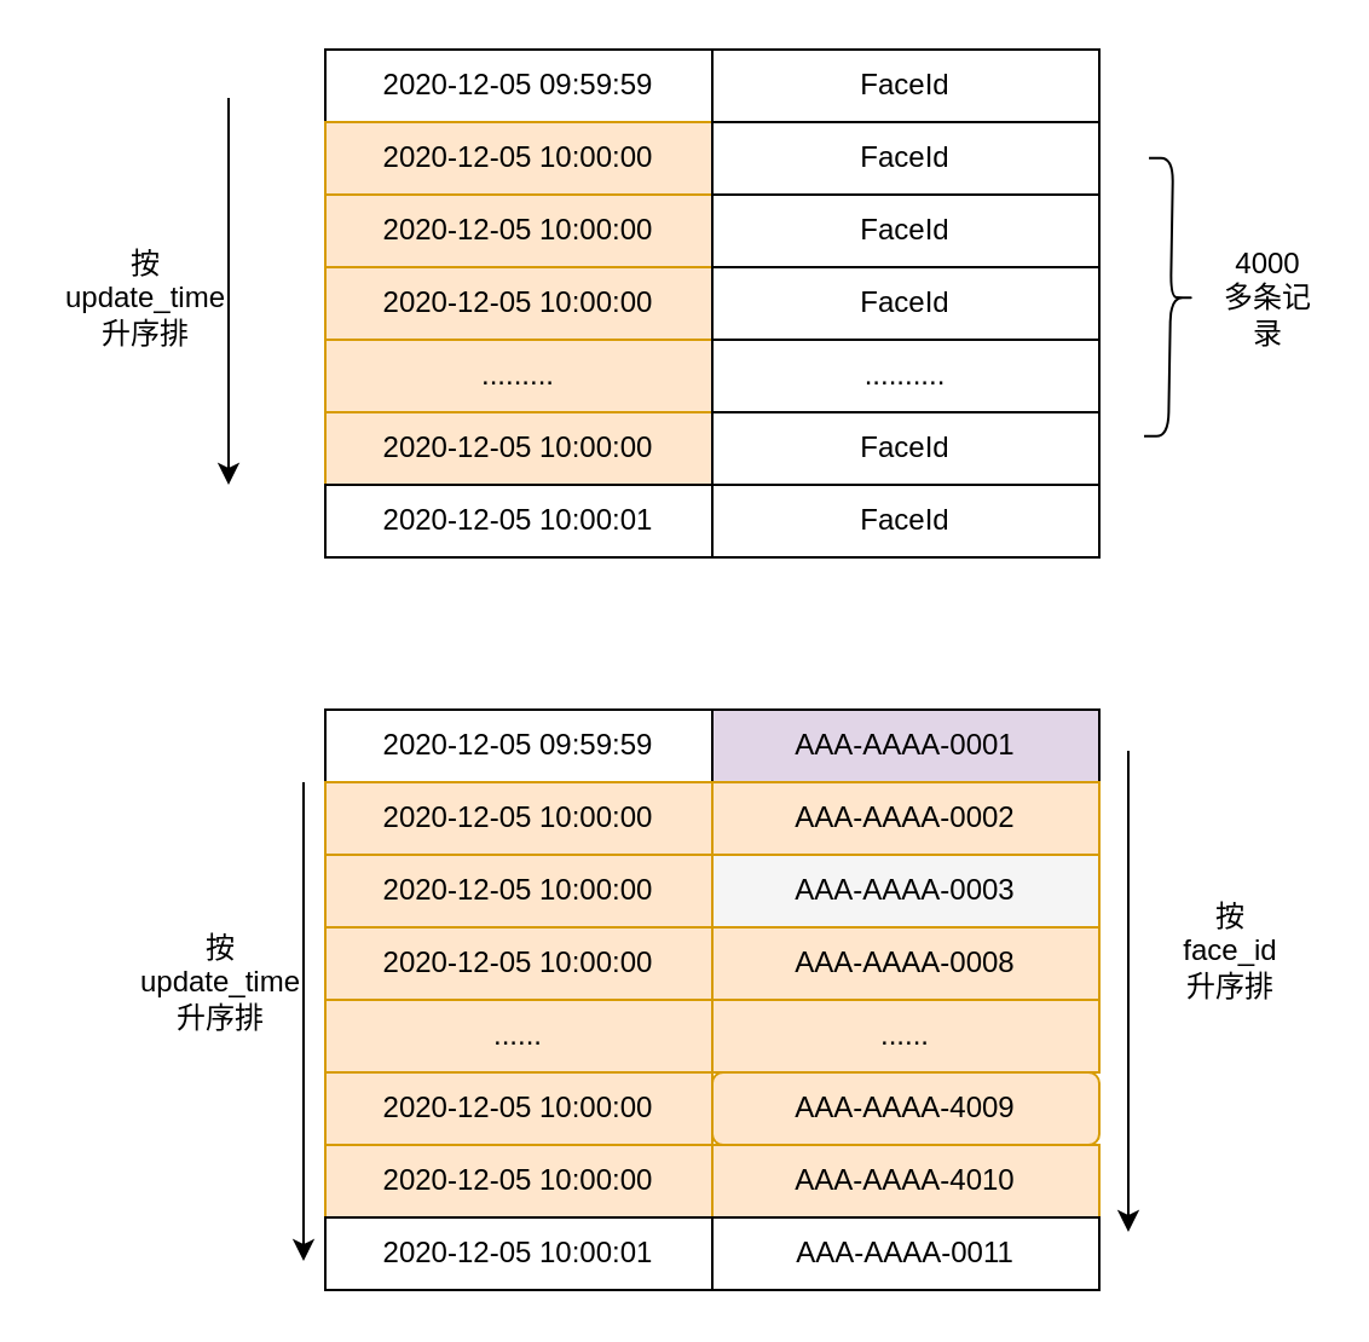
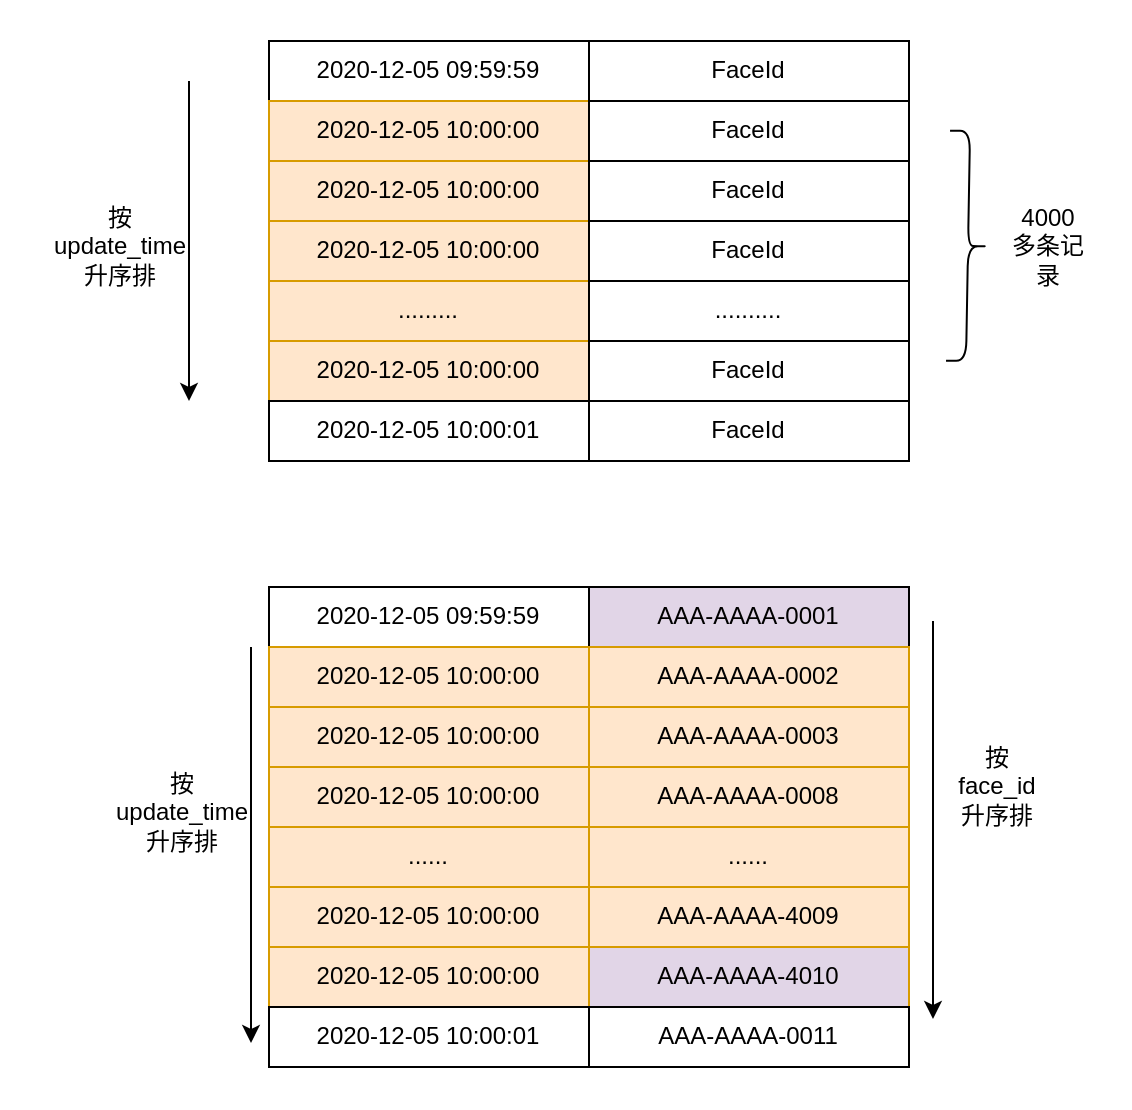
  <mxCell id="0" />
  <mxCell id="1" parent="0" />
  <mxCell id="2" value="2020-12-05 09:59:59" style="rounded=0;whiteSpace=wrap;html=1;" vertex="1" parent="1"><mxGeometry x="134" y="20" width="160" height="30" as="geometry" /></mxCell>
  <mxCell id="3" value="FaceId" style="rounded=0;whiteSpace=wrap;html=1;" vertex="1" parent="1"><mxGeometry x="294" y="20" width="160" height="30" as="geometry" /></mxCell>
  <mxCell id="4" value="2020-12-05 10:00:00" style="rounded=0;whiteSpace=wrap;html=1;fillColor=#ffe6cc;strokeColor=#d79b00;" vertex="1" parent="1"><mxGeometry x="134" y="50" width="160" height="30" as="geometry" /></mxCell>
  <mxCell id="5" value="FaceId" style="rounded=0;whiteSpace=wrap;html=1;" vertex="1" parent="1"><mxGeometry x="294" y="50" width="160" height="30" as="geometry" /></mxCell>
  <mxCell id="6" value="2020-12-05 10:00:00" style="rounded=0;whiteSpace=wrap;html=1;fillColor=#ffe6cc;strokeColor=#d79b00;" vertex="1" parent="1"><mxGeometry x="134" y="80" width="160" height="30" as="geometry" /></mxCell>
  <mxCell id="7" value="FaceId" style="rounded=0;whiteSpace=wrap;html=1;" vertex="1" parent="1"><mxGeometry x="294" y="80" width="160" height="30" as="geometry" /></mxCell>
  <mxCell id="8" value="2020-12-05 10:00:00" style="rounded=0;whiteSpace=wrap;html=1;fillColor=#ffe6cc;strokeColor=#d79b00;" vertex="1" parent="1"><mxGeometry x="134" y="110" width="160" height="30" as="geometry" /></mxCell>
  <mxCell id="9" value="FaceId" style="rounded=0;whiteSpace=wrap;html=1;" vertex="1" parent="1"><mxGeometry x="294" y="110" width="160" height="30" as="geometry" /></mxCell>
  <mxCell id="10" value="........." style="rounded=0;whiteSpace=wrap;html=1;fillColor=#ffe6cc;strokeColor=#d79b00;" vertex="1" parent="1"><mxGeometry x="134" y="140" width="160" height="30" as="geometry" /></mxCell>
  <mxCell id="11" value=".........." style="rounded=0;whiteSpace=wrap;html=1;" vertex="1" parent="1"><mxGeometry x="294" y="140" width="160" height="30" as="geometry" /></mxCell>
  <mxCell id="12" value="2020-12-05 10:00:00" style="rounded=0;whiteSpace=wrap;html=1;fillColor=#ffe6cc;strokeColor=#d79b00;" vertex="1" parent="1"><mxGeometry x="134" y="170" width="160" height="30" as="geometry" /></mxCell>
  <mxCell id="13" value="FaceId" style="rounded=0;whiteSpace=wrap;html=1;" vertex="1" parent="1"><mxGeometry x="294" y="170" width="160" height="30" as="geometry" /></mxCell>
  <mxCell id="14" value="2020-12-05 10:00:01" style="rounded=0;whiteSpace=wrap;html=1;" vertex="1" parent="1"><mxGeometry x="134" y="200" width="160" height="30" as="geometry" /></mxCell>
  <mxCell id="15" value="FaceId" style="rounded=0;whiteSpace=wrap;html=1;" vertex="1" parent="1"><mxGeometry x="294" y="200" width="160" height="30" as="geometry" /></mxCell>
  <mxCell id="16" value="" style="shape=curlyBracket;whiteSpace=wrap;html=1;rounded=1;rotation=-179;" vertex="1" parent="1"><mxGeometry x="473.52" y="65" width="20" height="115" as="geometry" /></mxCell>
  <mxCell id="17" value="4000多条记录" style="text;html=1;strokeColor=none;fillColor=none;align=center;verticalAlign=middle;whiteSpace=wrap;rounded=0;" vertex="1" parent="1"><mxGeometry x="504" y="113" width="40" height="20" as="geometry" /></mxCell>
  <mxCell id="18" value="" style="endArrow=classic;html=1;" edge="1" parent="1"><mxGeometry width="50" height="50" relative="1" as="geometry"><mxPoint x="94" y="40" as="sourcePoint" /><mxPoint x="94" y="200" as="targetPoint" /></mxGeometry></mxCell>
  <mxCell id="19" value="按update_time升序排" style="text;html=1;strokeColor=none;fillColor=none;align=center;verticalAlign=middle;whiteSpace=wrap;rounded=0;" vertex="1" parent="1"><mxGeometry x="20" y="52.5" width="80" height="140" as="geometry" /></mxCell>
  <mxCell id="20" value="2020-12-05 09:59:59" style="rounded=0;whiteSpace=wrap;html=1;" vertex="1" parent="1"><mxGeometry x="134" y="293" width="160" height="30" as="geometry" /></mxCell>
  <mxCell id="21" value="AAA-AAAA-0001" style="rounded=0;whiteSpace=wrap;html=1;fillColor=#e1d5e7;" vertex="1" parent="1"><mxGeometry x="294" y="293" width="160" height="30" as="geometry" /></mxCell>
  <mxCell id="22" value="2020-12-05 10:00:00" style="rounded=0;whiteSpace=wrap;html=1;fillColor=#ffe6cc;strokeColor=#d79b00;" vertex="1" parent="1"><mxGeometry x="134" y="323" width="160" height="30" as="geometry" /></mxCell>
  <mxCell id="23" value="AAA-AAAA-0002" style="rounded=0;whiteSpace=wrap;html=1;fillColor=#ffe6cc;strokeColor=#d79b00;" vertex="1" parent="1"><mxGeometry x="294" y="323" width="160" height="30" as="geometry" /></mxCell>
  <mxCell id="24" value="2020-12-05 10:00:00" style="rounded=0;whiteSpace=wrap;html=1;fillColor=#ffe6cc;strokeColor=#d79b00;" vertex="1" parent="1"><mxGeometry x="134" y="353" width="160" height="30" as="geometry" /></mxCell>
- <mxCell id="25" value="AAA-AAAA-0003" style="rounded=0;whiteSpace=wrap;html=1;fillColor=#f5f5f5;strokeColor=#d79b00;" vertex="1" parent="1"><mxGeometry x="294" y="353" width="160" height="30" as="geometry" /></mxCell>
+ <mxCell id="25" value="AAA-AAAA-0003" style="rounded=0;whiteSpace=wrap;html=1;fillColor=#ffe6cc;strokeColor=#d79b00;" vertex="1" parent="1"><mxGeometry x="294" y="353" width="160" height="30" as="geometry" /></mxCell>
  <mxCell id="26" value="2020-12-05 10:00:00" style="rounded=0;whiteSpace=wrap;html=1;fillColor=#ffe6cc;strokeColor=#d79b00;" vertex="1" parent="1"><mxGeometry x="134" y="383" width="160" height="30" as="geometry" /></mxCell>
  <mxCell id="27" value="AAA-AAAA-0008" style="rounded=0;whiteSpace=wrap;html=1;fillColor=#ffe6cc;strokeColor=#d79b00;" vertex="1" parent="1"><mxGeometry x="294" y="383" width="160" height="30" as="geometry" /></mxCell>
  <mxCell id="28" value="......" style="rounded=0;whiteSpace=wrap;html=1;fillColor=#ffe6cc;strokeColor=#d79b00;" vertex="1" parent="1"><mxGeometry x="134" y="413" width="160" height="30" as="geometry" /></mxCell>
  <mxCell id="29" value="......" style="rounded=0;whiteSpace=wrap;html=1;fillColor=#ffe6cc;strokeColor=#d79b00;" vertex="1" parent="1"><mxGeometry x="294" y="413" width="160" height="30" as="geometry" /></mxCell>
  <mxCell id="30" value="2020-12-05 10:00:00" style="rounded=0;whiteSpace=wrap;html=1;fillColor=#ffe6cc;strokeColor=#d79b00;" vertex="1" parent="1"><mxGeometry x="134" y="443" width="160" height="30" as="geometry" /></mxCell>
- <mxCell id="31" value="AAA-AAAA-4009" style="whiteSpace=wrap;html=1;fillColor=#ffe6cc;strokeColor=#d79b00;rounded=1;" vertex="1" parent="1"><mxGeometry x="294" y="443" width="160" height="30" as="geometry" /></mxCell>
+ <mxCell id="31" value="AAA-AAAA-4009" style="rounded=0;whiteSpace=wrap;html=1;fillColor=#ffe6cc;strokeColor=#d79b00;" vertex="1" parent="1"><mxGeometry x="294" y="443" width="160" height="30" as="geometry" /></mxCell>
  <mxCell id="32" value="2020-12-05 10:00:00" style="rounded=0;whiteSpace=wrap;html=1;fillColor=#ffe6cc;strokeColor=#d79b00;" vertex="1" parent="1"><mxGeometry x="134" y="473" width="160" height="30" as="geometry" /></mxCell>
- <mxCell id="33" value="AAA-AAAA-4010" style="rounded=0;whiteSpace=wrap;html=1;fillColor=#ffe6cc;strokeColor=#d79b00;" vertex="1" parent="1"><mxGeometry x="294" y="473" width="160" height="30" as="geometry" /></mxCell>
+ <mxCell id="33" value="AAA-AAAA-4010" style="rounded=0;whiteSpace=wrap;html=1;fillColor=#e1d5e7;strokeColor=#d79b00;" vertex="1" parent="1"><mxGeometry x="294" y="473" width="160" height="30" as="geometry" /></mxCell>
  <mxCell id="34" value="2020-12-05 10:00:01" style="rounded=0;whiteSpace=wrap;html=1;" vertex="1" parent="1"><mxGeometry x="134" y="503" width="160" height="30" as="geometry" /></mxCell>
  <mxCell id="35" value="AAA-AAAA-0011" style="rounded=0;whiteSpace=wrap;html=1;" vertex="1" parent="1"><mxGeometry x="294" y="503" width="160" height="30" as="geometry" /></mxCell>
  <mxCell id="36" value="" style="endArrow=classic;html=1;" edge="1" parent="1"><mxGeometry width="50" height="50" relative="1" as="geometry"><mxPoint x="125" y="323" as="sourcePoint" /><mxPoint x="125" y="521" as="targetPoint" /></mxGeometry></mxCell>
  <mxCell id="37" value="按update_time升序排" style="text;html=1;strokeColor=none;fillColor=none;align=center;verticalAlign=middle;whiteSpace=wrap;rounded=0;" vertex="1" parent="1"><mxGeometry x="51" y="335.5" width="80" height="140" as="geometry" /></mxCell>
  <mxCell id="38" value="" style="endArrow=classic;html=1;" edge="1" parent="1"><mxGeometry width="50" height="50" relative="1" as="geometry"><mxPoint x="466" y="310" as="sourcePoint" /><mxPoint x="466" y="509" as="targetPoint" /></mxGeometry></mxCell>
- <mxCell id="39" value="按face_id升序排" style="text;html=1;strokeColor=none;fillColor=none;align=center;verticalAlign=middle;whiteSpace=wrap;rounded=0;" vertex="1" parent="1"><mxGeometry x="483.52" y="323" width="49.48" height="140" as="geometry" /></mxCell>
+ <mxCell id="39" value="按face_id升序排" style="text;html=1;strokeColor=none;fillColor=none;align=center;verticalAlign=middle;whiteSpace=wrap;rounded=0;" vertex="1" parent="1"><mxGeometry x="473.52" y="323" width="49.48" height="140" as="geometry" /></mxCell>
